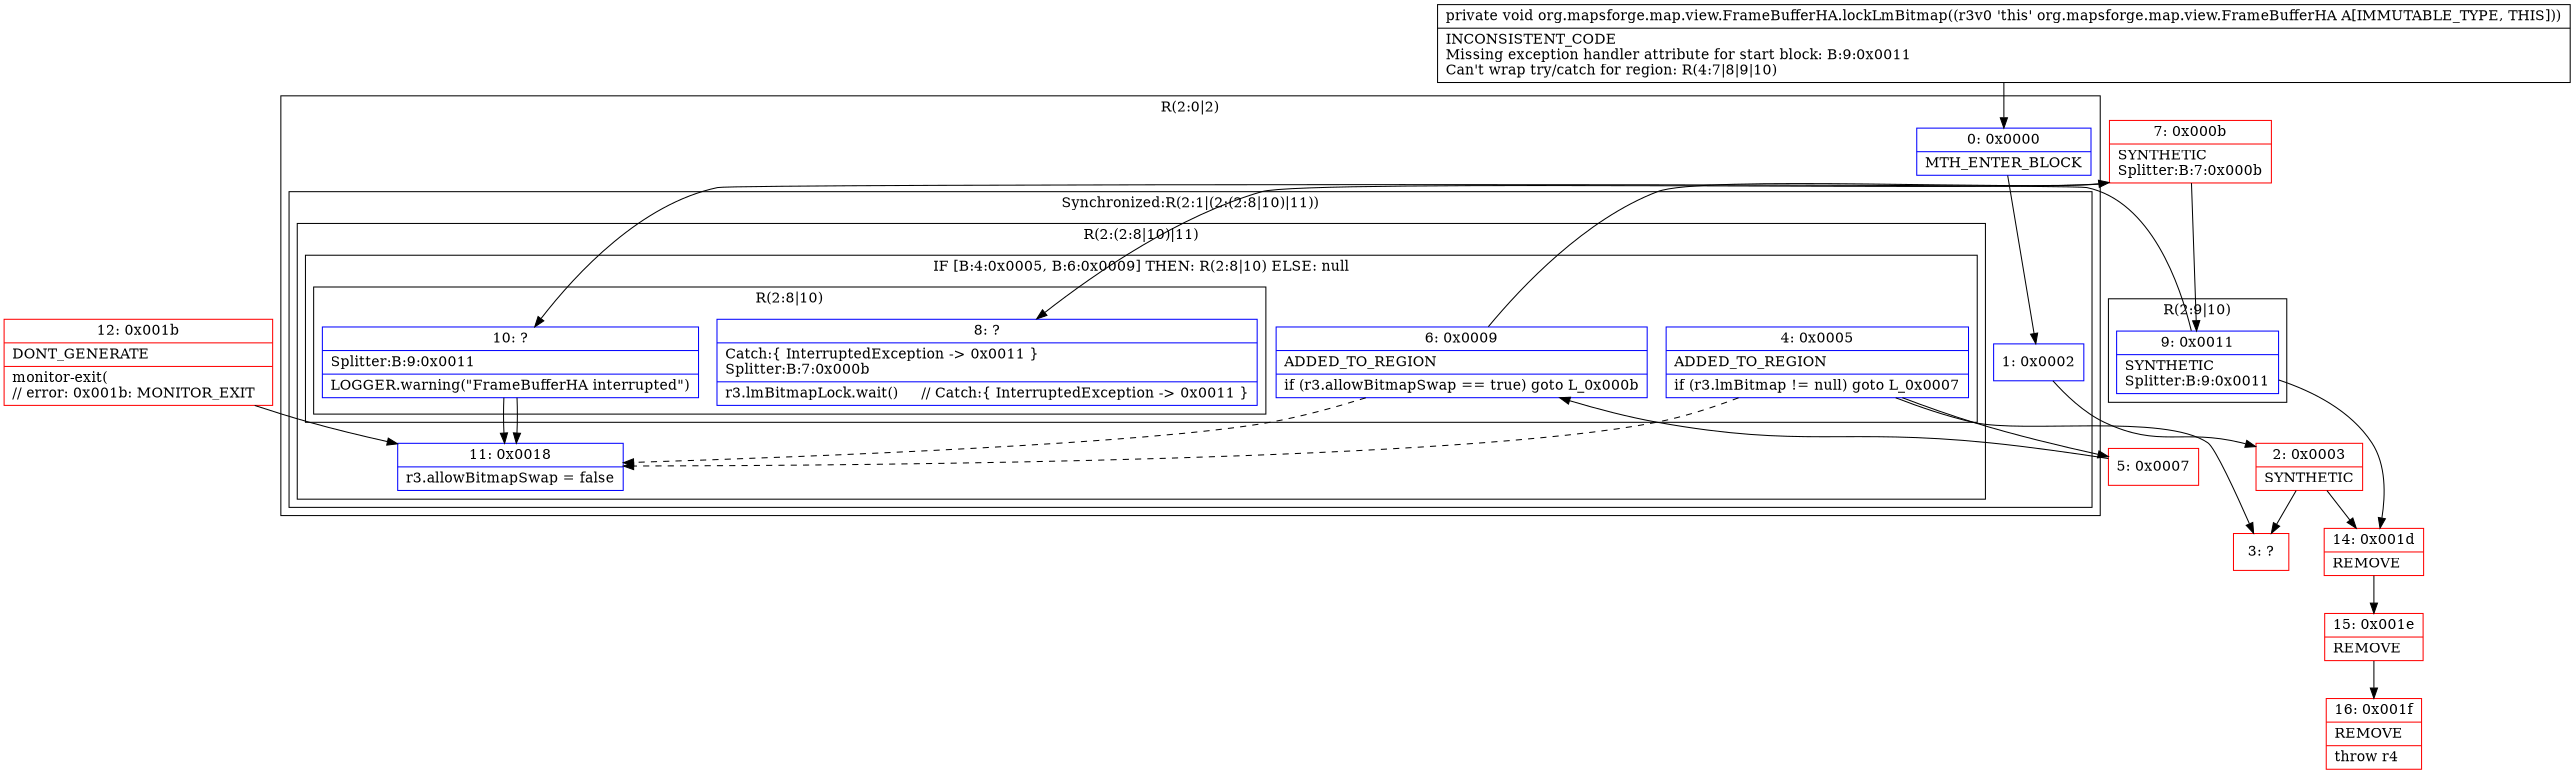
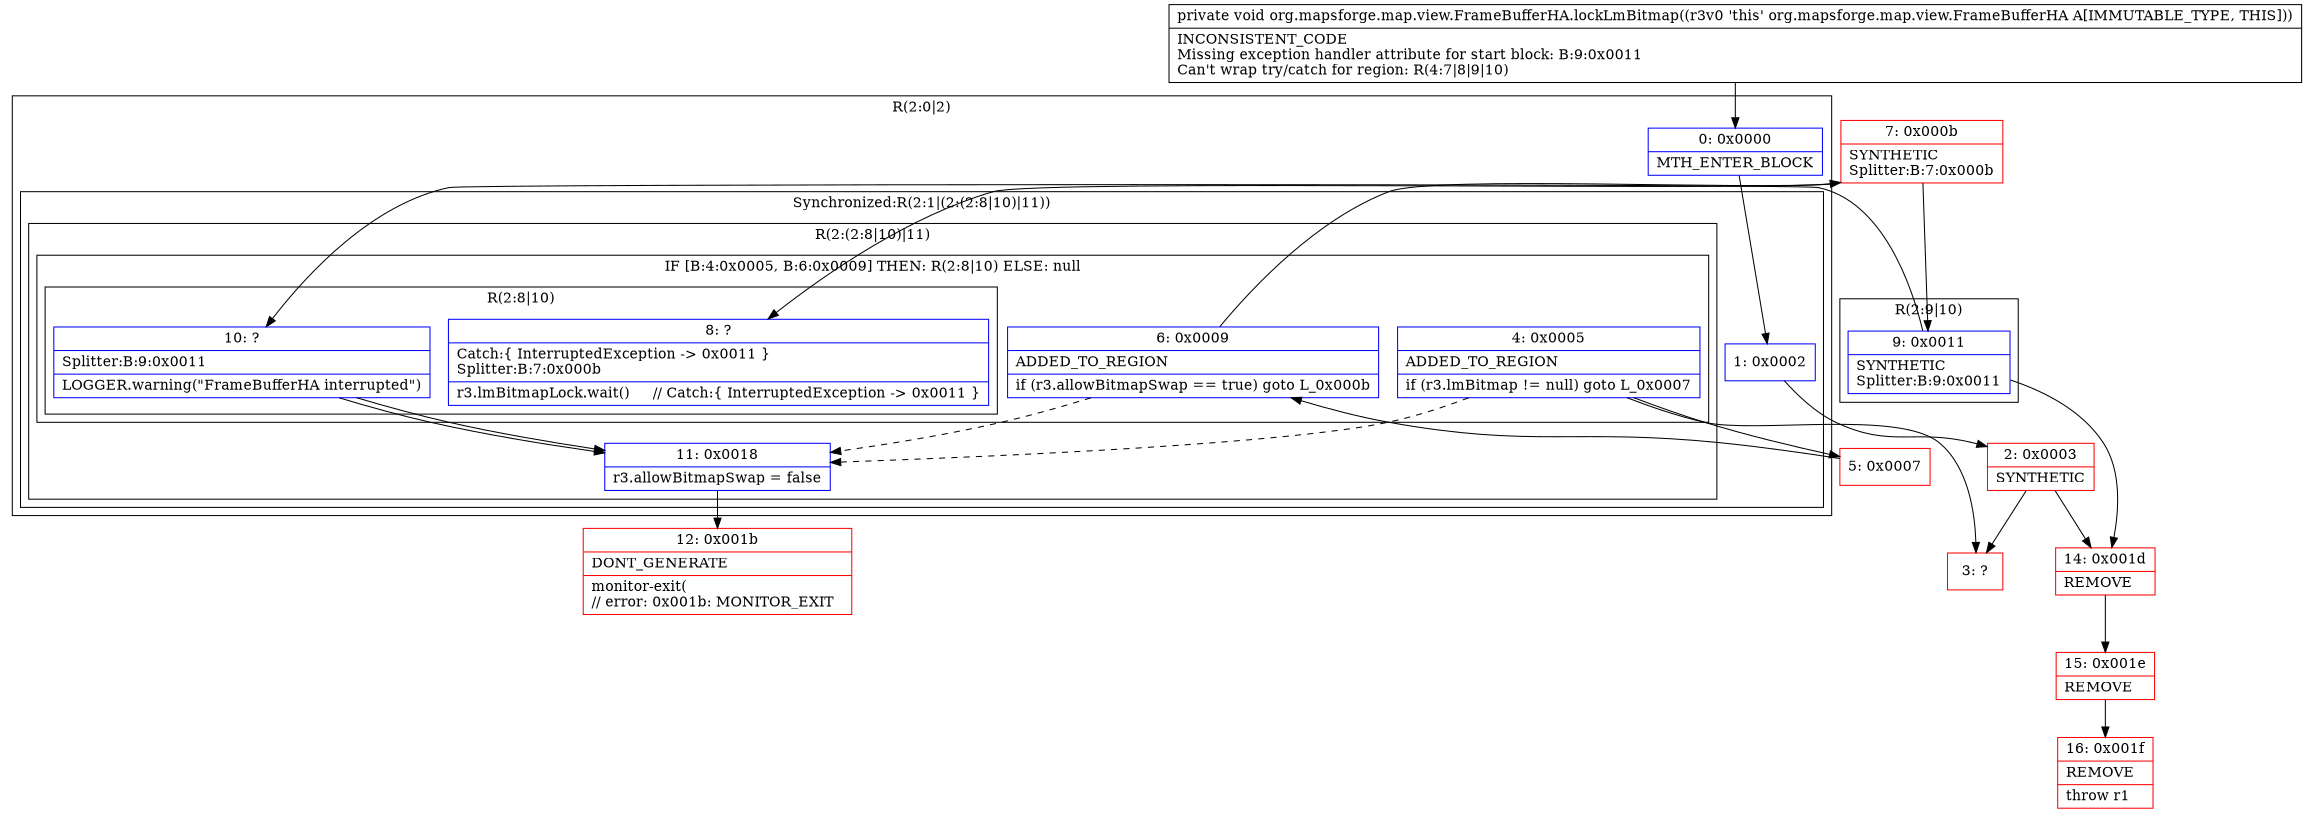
  digraph {
    node [color=blue shape=record]
    n1 [label="{8\:\ ?|Catch:\{ InterruptedException \-\> 0x0011 \}\lSplitter:B:7:0x000b\l|r3.lmBitmapLock.wait()     \/\/ Catch:\{ InterruptedException \-\> 0x0011 \}\l}"]
    n2 [label="{10\:\ ?|Splitter:B:9:0x0011\l|LOGGER.warning(\"FrameBufferHA interrupted\")\l}"]
    n3 [label="{4\:\ 0x0005|ADDED_TO_REGION\l|if (r3.lmBitmap != null) goto L_0x0007\l}"]
    n4 [label="{6\:\ 0x0009|ADDED_TO_REGION\l|if (r3.allowBitmapSwap == true) goto L_0x000b\l}"]
    n5 [label="{11\:\ 0x0018|r3.allowBitmapSwap = false\l}"]
    n6 [label="{1\:\ 0x0002}"]
    n7 [label="{0\:\ 0x0000|MTH_ENTER_BLOCK\l}"]
    n8 [label="{9\:\ 0x0011|SYNTHETIC\lSplitter:B:9:0x0011\l}"]
    n9 [color=red label="{5\:\ 0x0007}"]
    n10 [color=red label="{3\:\ ?}"]
    n11 [color=red label="{7\:\ 0x000b|SYNTHETIC\lSplitter:B:7:0x000b\l}"]
    n12 [color=red label="{12\:\ 0x001b|DONT_GENERATE\l|monitor\-exit(\l\/\/ error: 0x001b: MONITOR_EXIT  \l}"]
    n13 [color=red label="{2\:\ 0x0003|SYNTHETIC\l}"]
    n14 [color=red label="{14\:\ 0x001d|REMOVE\l}"]
    n15 [color=red label="{15\:\ 0x001e|REMOVE\l}"]
-   n16 [color=red label="{16\:\ 0x001f|REMOVE\l|throw r4\l}"]
+   n16 [color=red label="{16\:\ 0x001f|REMOVE\l|throw r1\l}"]
    n17 [label="{private void org.mapsforge.map.view.FrameBufferHA.lockLmBitmap((r3v0 'this' org.mapsforge.map.view.FrameBufferHA A[IMMUTABLE_TYPE, THIS]))  | INCONSISTENT_CODE\lMissing exception handler attribute for start block: B:9:0x0011\lCan't wrap try\/catch for region: R(4:7\|8\|9\|10)\l}" color=""]
    subgraph cluster_1 {
      label="R(2:0|2)"
      n7
      subgraph cluster_2 {
        label="Synchronized:R(2:1|(2:(2:8|10)|11))"
        n6
        subgraph cluster_3 {
          label="R(2:(2:8|10)|11)"
          n5
          subgraph cluster_4 {
            label="IF [B:4:0x0005, B:6:0x0009] THEN: R(2:8|10) ELSE: null"
            n3
            n4
            subgraph cluster_5 {
              label="R(2:8|10)"
              n1
              n2
            }
          }
        }
      }
    }
    subgraph cluster_6 {
      label="R(2:9|10)"
      n8
    }
    n2 -> n5
    n2 -> n5
    n3 -> n5 [style=dashed]
    n3 -> n9
    n3 -> n10
    n4 -> n5 [style=dashed]
    n4 -> n11
-   n12 -> n5
+   n5 -> n12
    n6 -> n13
    n7 -> n6
    n8 -> n2
    n8 -> n14
    n9 -> n4
    n11 -> n1
    n11 -> n8
    n13 -> n10
    n13 -> n14
    n14 -> n15
    n15 -> n16
    n17 -> n7
  }
